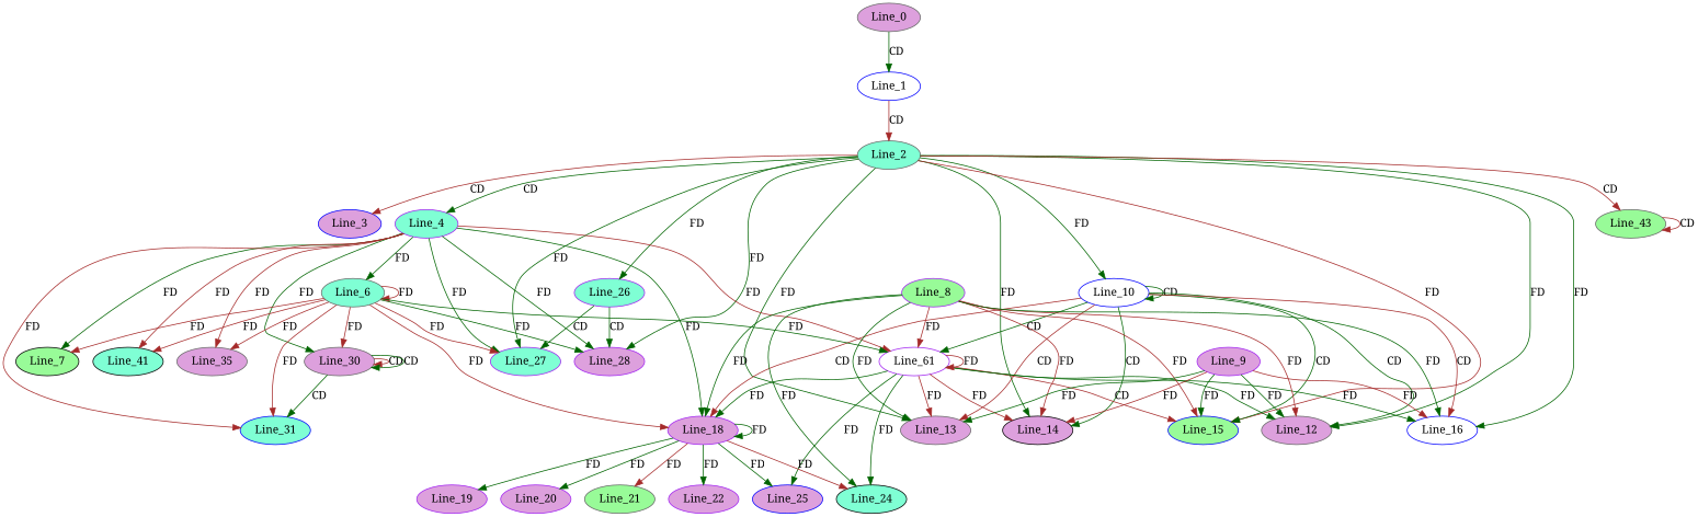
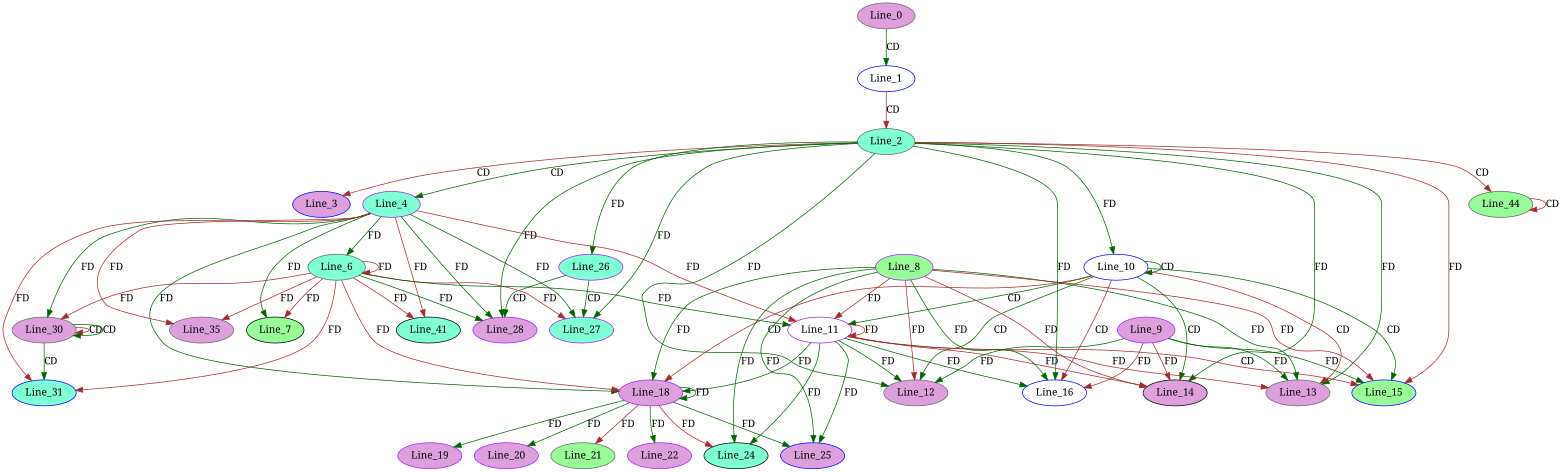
  digraph {
    fontname="Noto Serif"
    node [color=purple fillcolor=plum fontname="Noto Serif" style=filled]
    edge [color=darkgreen fontname="Noto Serif"]
    Line_0 [color=gray40]
    Line_1 [color=blue fillcolor=white]
    Line_2 [color=gray40 fillcolor=aquamarine]
    Line_3 [color=blue]
    Line_4 [fillcolor=aquamarine]
    Line_10 [color=blue fillcolor=white]
    Line_12 [color=gray40]
    Line_13 [color=gray40]
    Line_14 [color=black]
    Line_15 [color=blue fillcolor=palegreen]
    Line_16 [color=blue fillcolor=white]
    Line_26 [fillcolor=aquamarine]
    Line_27 [fillcolor=aquamarine]
    Line_28
-   Line_43 [color=gray40 fillcolor=palegreen]
+   Line_43 [color=gray40 fillcolor=palegreen label=Line_44]
    Line_6 [color=gray40 fillcolor=aquamarine]
    Line_7 [color=black fillcolor=palegreen]
-   Line_11 [fillcolor=white label=Line_61]
+   Line_11 [fillcolor=white]
    Line_18
    Line_30 [color=gray40]
    Line_31 [color=blue fillcolor=aquamarine]
    Line_35 [color=gray40]
    Line_41 [color=black fillcolor=aquamarine]
    Line_24 [color=black fillcolor=aquamarine]
    Line_25 [color=blue]
    Line_19
    Line_20
    Line_21 [color=gray40 fillcolor=palegreen]
    Line_22
    Line_8 [fillcolor=palegreen]
    Line_9
    Line_0 -> Line_1 [label=CD]
    Line_1 -> Line_2 [color=brown label=CD]
    Line_2 -> Line_3 [color=brown label=CD]
    Line_2 -> Line_4 [label=CD]
    Line_2 -> Line_10 [label=FD]
    Line_2 -> Line_12 [label=FD]
    Line_2 -> Line_13 [label=FD]
    Line_2 -> Line_14 [label=FD]
    Line_2 -> Line_15 [color=brown label=FD]
    Line_2 -> Line_16 [label=FD]
    Line_2 -> Line_26 [label=FD]
    Line_2 -> Line_27 [label=FD]
    Line_2 -> Line_28 [label=FD]
    Line_2 -> Line_43 [color=brown label=CD]
    Line_4 -> Line_27 [label=FD]
    Line_4 -> Line_28 [label=FD]
    Line_4 -> Line_6 [label=FD]
    Line_4 -> Line_7 [label=FD]
    Line_4 -> Line_11 [color=brown label=FD]
    Line_4 -> Line_18 [label=FD]
    Line_4 -> Line_30 [label=FD]
    Line_4 -> Line_31 [color=brown label=FD]
    Line_4 -> Line_35 [color=brown label=FD]
    Line_4 -> Line_41 [color=brown label=FD]
    Line_10 -> Line_10 [label=CD]
    Line_10 -> Line_12 [label=CD]
    Line_10 -> Line_13 [color=brown label=CD]
    Line_10 -> Line_14 [label=CD]
    Line_10 -> Line_15 [label=CD]
    Line_10 -> Line_16 [color=brown label=CD]
    Line_10 -> Line_11 [label=CD]
    Line_10 -> Line_18 [color=brown label=CD]
    Line_26 -> Line_27 [label=CD]
    Line_26 -> Line_28 [label=CD]
    Line_43 -> Line_43 [color=brown label=CD]
    Line_6 -> Line_27 [color=brown label=FD]
    Line_6 -> Line_28 [label=FD]
    Line_6 -> Line_6 [color=brown label=FD]
    Line_6 -> Line_7 [color=brown label=FD]
    Line_6 -> Line_11 [label=FD]
    Line_6 -> Line_18 [color=brown label=FD]
    Line_6 -> Line_30 [color=brown label=FD]
    Line_6 -> Line_31 [color=brown label=FD]
    Line_6 -> Line_35 [color=brown label=FD]
    Line_6 -> Line_41 [color=brown label=FD]
    Line_11 -> Line_12 [label=FD]
    Line_11 -> Line_13 [color=brown label=FD]
    Line_11 -> Line_14 [color=brown label=FD]
    Line_11 -> Line_15 [color=brown label=CD]
    Line_11 -> Line_16 [label=FD]
    Line_11 -> Line_11 [color=brown label=FD]
    Line_11 -> Line_18 [label=FD]
    Line_11 -> Line_24 [label=FD]
    Line_11 -> Line_25 [label=FD]
    Line_18 -> Line_18 [label=FD]
    Line_18 -> Line_24 [color=brown label=FD]
    Line_18 -> Line_25 [label=FD]
    Line_18 -> Line_19 [label=FD]
    Line_18 -> Line_20 [label=FD]
    Line_18 -> Line_21 [color=brown label=FD]
    Line_18 -> Line_22 [label=FD]
    Line_30 -> Line_30 [color=brown label=CD]
    Line_30 -> Line_30 [label=CD]
    Line_30 -> Line_31 [label=CD]
    Line_8 -> Line_12 [color=brown label=FD]
    Line_8 -> Line_13 [label=FD]
    Line_8 -> Line_14 [color=brown label=FD]
    Line_8 -> Line_15 [color=brown label=FD]
    Line_8 -> Line_16 [label=FD]
    Line_8 -> Line_11 [color=brown label=FD]
    Line_8 -> Line_18 [label=FD]
    Line_8 -> Line_24 [label=FD]
+   Line_8 -> Line_25 [label=FD]
    Line_9 -> Line_12 [label=FD]
    Line_9 -> Line_13 [label=FD]
    Line_9 -> Line_14 [color=brown label=FD]
    Line_9 -> Line_15 [label=FD]
    Line_9 -> Line_16 [color=brown label=FD]
  }
